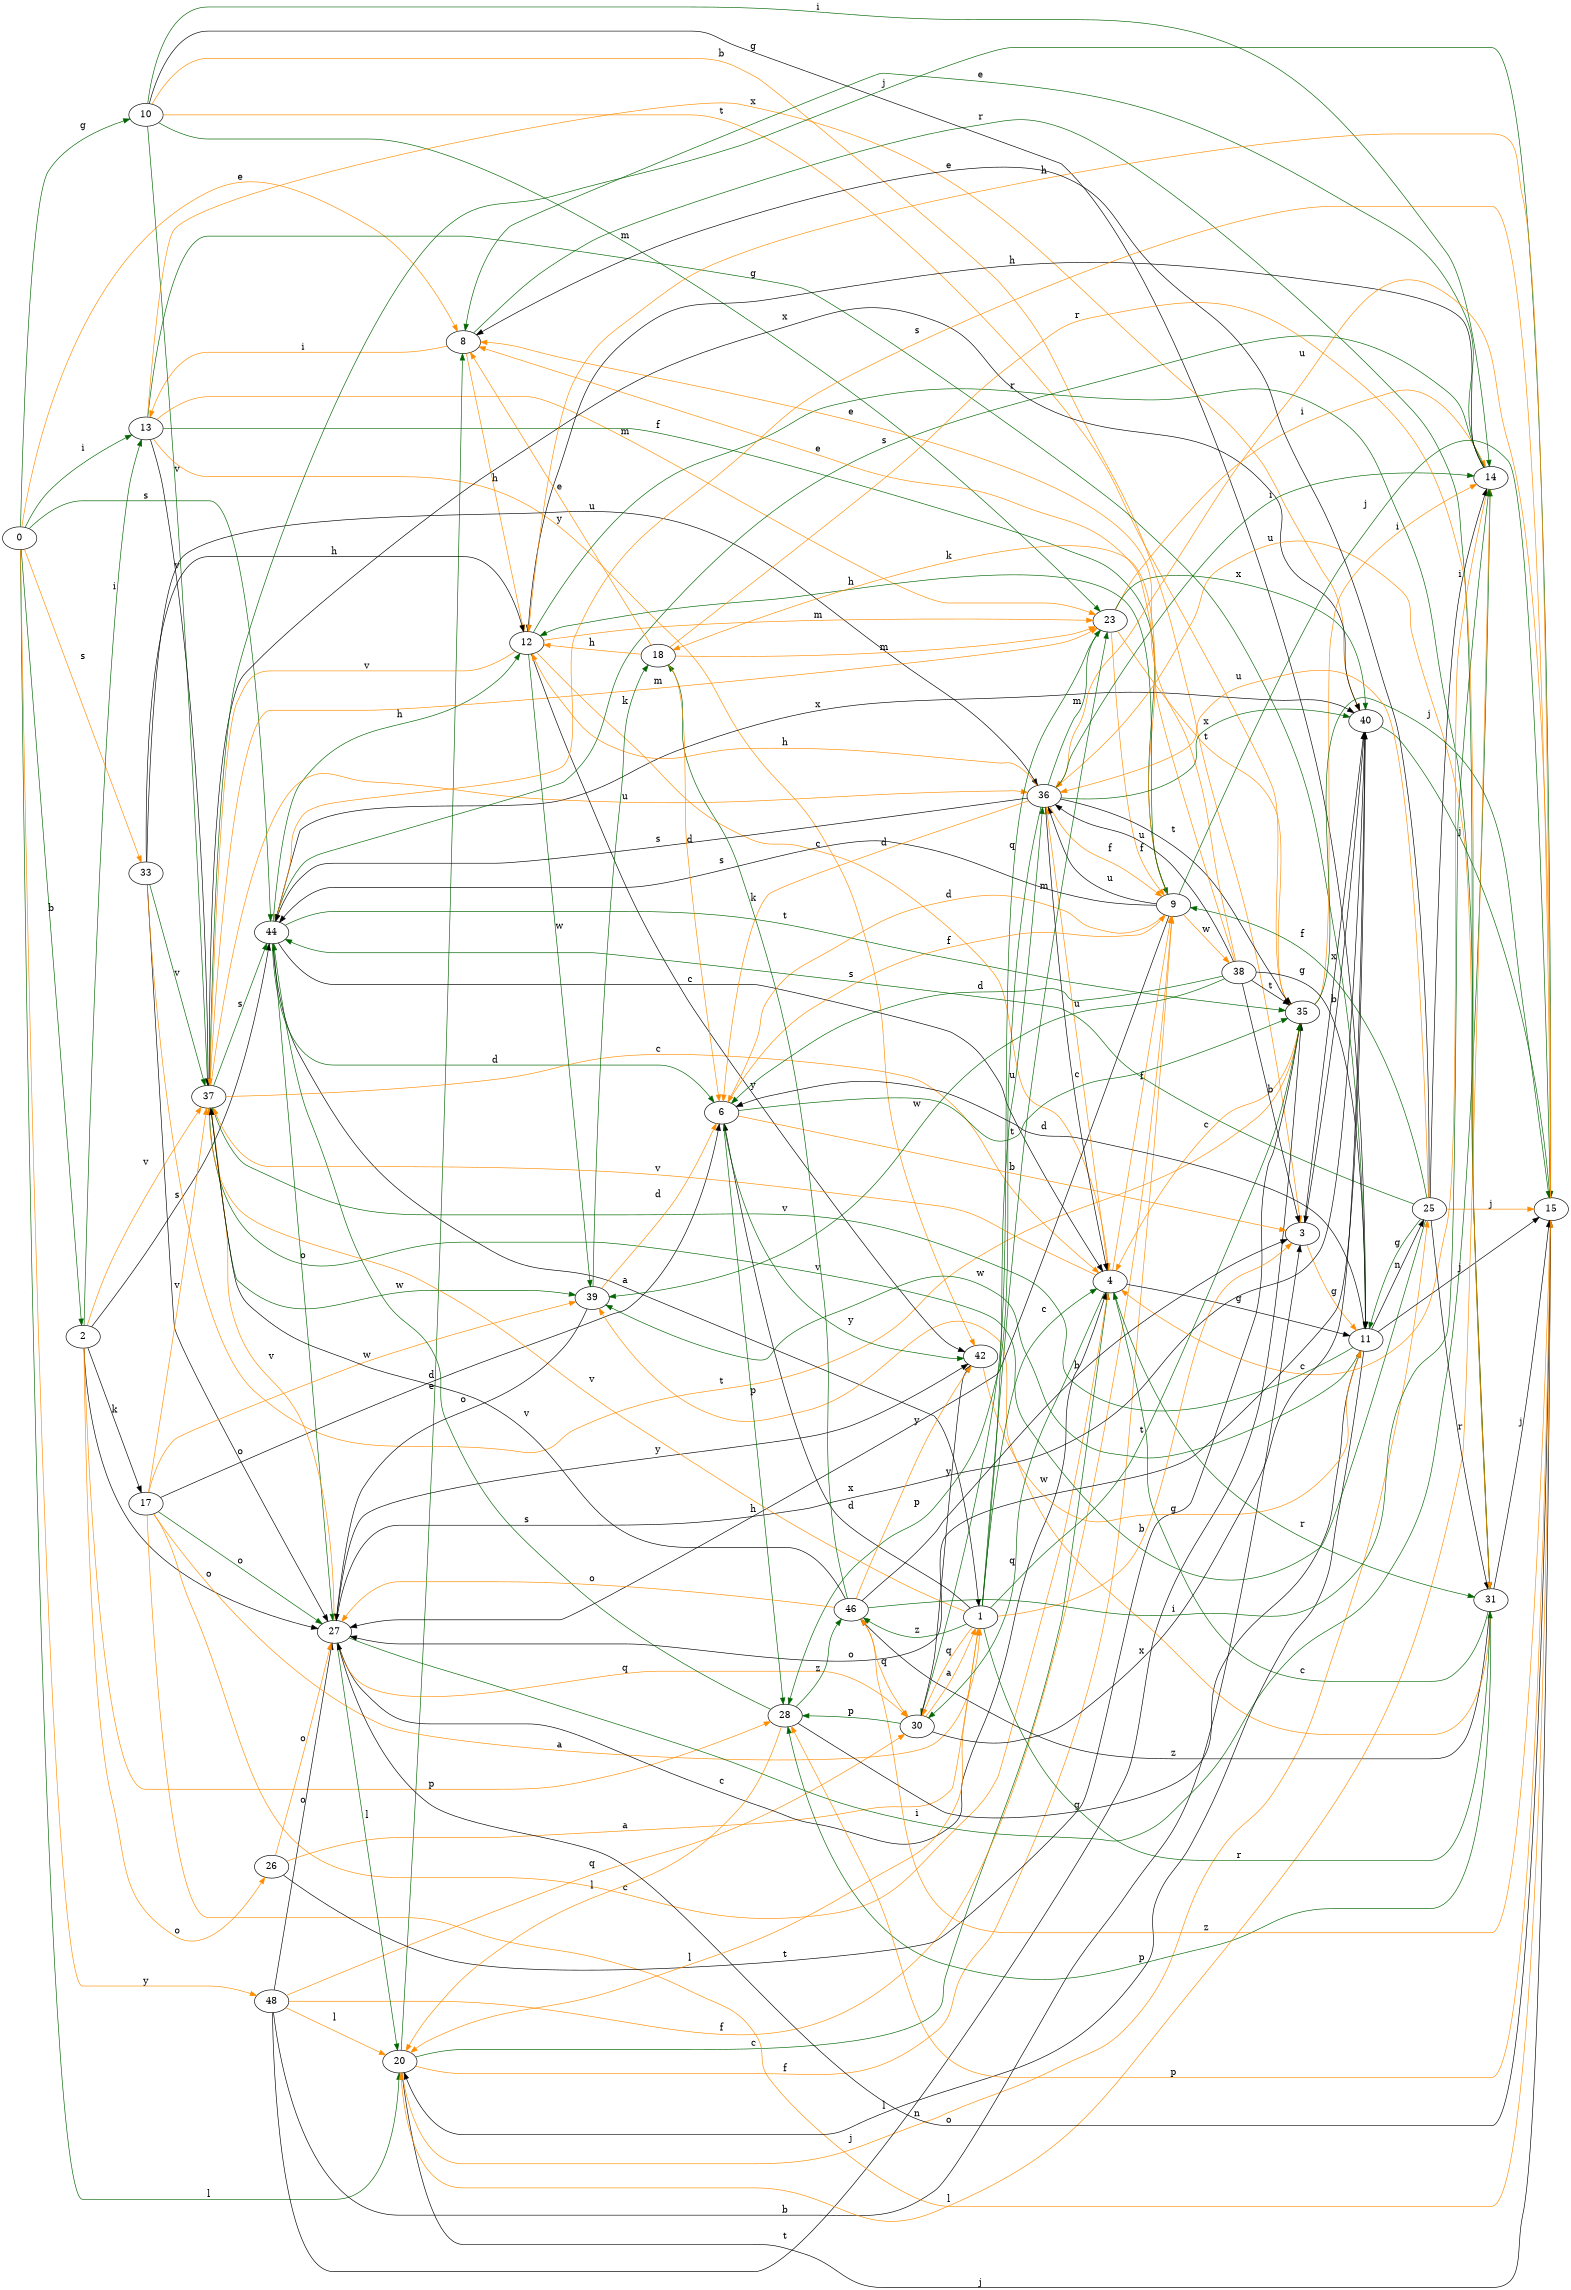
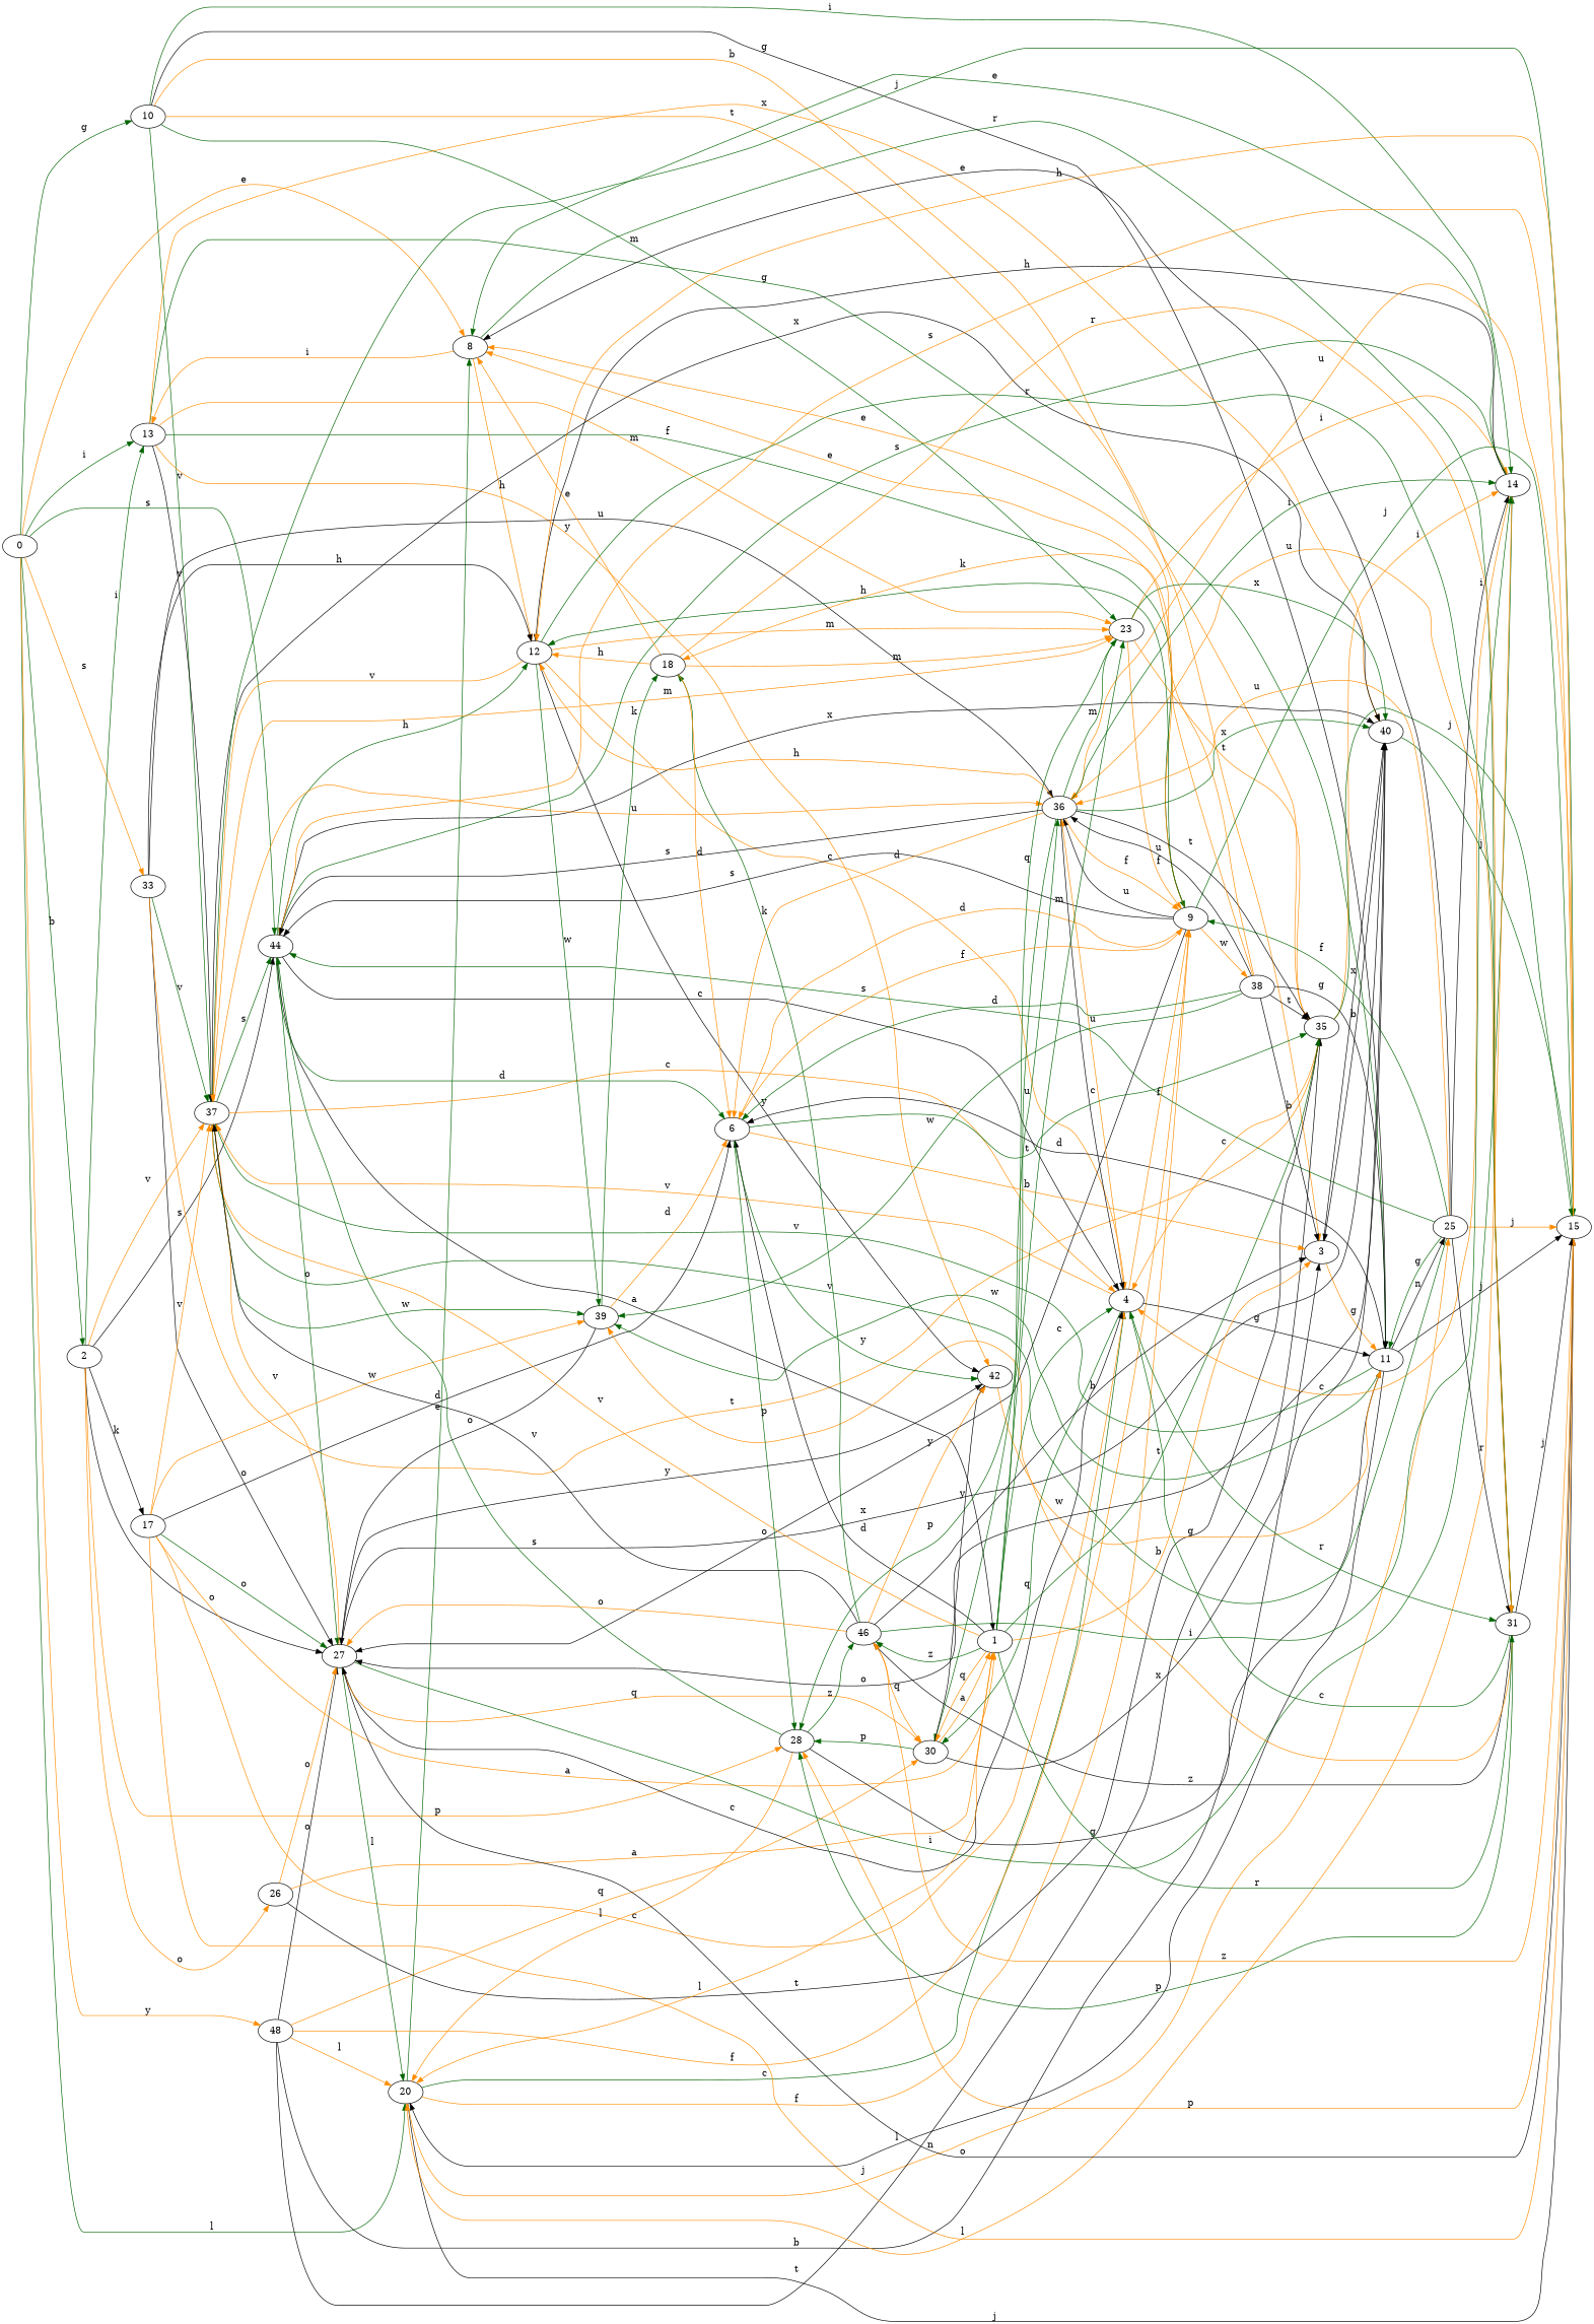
  strict digraph {
    rankdir=LR
    edge [color=darkorange]
    0
    2
    8
    10
    13
    20
    33
    n8 [label=44]
    n9 [label=48]
    37
    17
    26
    27
    28
    31
    12
    3
    23
    35
    11
    14
    40
    9
    42
    4
    15
    25
    36
    1
    6
    30
    46
    39
    18
    38
    0 -> 2 [color=darkgreen label=b]
    0 -> 8 [label=e]
    0 -> 10 [color=darkgreen label=g]
    0 -> 13 [color=darkgreen label=i]
    0 -> 20 [color=darkgreen label=l]
    0 -> 33 [label=s]
    0 -> n8 [color=darkgreen label=s]
    0 -> n9 [label=y]
    2 -> 13 [color=darkgreen label=i]
    2 -> n8 [color=black label=s]
    2 -> 37 [label=v]
    2 -> 17 [color=black label=k]
    2 -> 26 [label=o]
    2 -> 27 [color=black label=o]
    2 -> 28 [label=p]
    8 -> 13 [label=i]
    8 -> 31 [color=darkgreen label=r]
    8 -> 12 [label=h]
    10 -> 37 [color=darkgreen label=v]
    10 -> 3 [label=b]
    10 -> 23 [color=darkgreen label=m]
    10 -> 35 [label=t]
    10 -> 11 [color=black label=g]
    10 -> 14 [color=darkgreen label=i]
    13 -> 37 [color=black label=v]
    13 -> 23 [label=m]
    13 -> 11 [color=darkgreen label=g]
    13 -> 40 [label=x]
    13 -> 9 [color=darkgreen label=f]
    13 -> 42 [label=y]
    20 -> 8 [color=darkgreen label=e]
    20 -> 9 [label=f]
    20 -> 4 [color=darkgreen label=c]
    20 -> 15 [color=black label=j]
    20 -> 25 [label=n]
    33 -> 37 [color=darkgreen label=v]
    33 -> 27 [color=black label=o]
    33 -> 12 [color=black label=h]
    33 -> 35 [label=t]
    33 -> 36 [color=black label=u]
    n8 -> 27 [color=darkgreen label=o]
    n8 -> 12 [color=darkgreen label=h]
-   n8 -> 35 [color=darkgreen label=t]
    n8 -> 40 [color=black label=x]
    n8 -> 4 [color=black label=c]
    n8 -> 1 [color=black label=a]
    n8 -> 6 [color=darkgreen label=d]
    n9 -> 20 [label=l]
    n9 -> 27 [color=black label=o]
    n9 -> 3 [color=black label=b]
    n9 -> 35 [color=black label=t]
    n9 -> 9 [label=f]
    n9 -> 30 [label=q]
    37 -> n8 [color=darkgreen label=s]
    37 -> 23 [label=m]
    37 -> 40 [color=black label=x]
    37 -> 4 [label=c]
    37 -> 15 [color=darkgreen label=j]
    37 -> 36 [label=u]
    37 -> 39 [color=darkgreen label=w]
    17 -> 37 [label=v]
    17 -> 27 [color=darkgreen label=o]
    17 -> 4 [label=c]
    17 -> 15 [label=j]
    17 -> 1 [label=a]
    17 -> 6 [color=black label=d]
    17 -> 39 [label=w]
    26 -> 27 [label=o]
    26 -> 35 [color=black label=t]
    26 -> 1 [label=a]
    27 -> 20 [color=darkgreen label=l]
    27 -> 37 [label=v]
    27 -> 14 [color=darkgreen label=i]
    27 -> 40 [color=black label=x]
    27 -> 42 [color=black label=y]
    27 -> 4 [color=black label=c]
    27 -> 30 [label=q]
    28 -> 20 [label=l]
    28 -> n8 [color=darkgreen label=s]
    28 -> 11 [color=black label=g]
    28 -> 46 [color=darkgreen label=z]
    31 -> 28 [color=darkgreen label=p]
    31 -> 4 [color=darkgreen label=c]
    31 -> 15 [color=black label=j]
    31 -> 36 [label=u]
    31 -> 46 [color=black label=z]
    31 -> 39 [label=w]
    12 -> 37 [label=v]
    12 -> 31 [color=darkgreen label=r]
    12 -> 23 [label=m]
    12 -> 42 [color=black label=y]
    12 -> 4 [label=c]
    12 -> 39 [color=darkgreen label=w]
    3 -> 11 [label=g]
    3 -> 40 [color=black label=x]
    23 -> 35 [label=t]
    23 -> 14 [label=i]
    23 -> 40 [color=darkgreen label=x]
    23 -> 9 [label=f]
    23 -> 30 [color=darkgreen label=q]
    35 -> 14 [label=i]
    35 -> 4 [label=c]
    35 -> 15 [color=darkgreen label=j]
    11 -> 20 [color=black label=l]
    11 -> 37 [color=darkgreen label=v]
    11 -> 15 [color=black label=j]
    11 -> 25 [color=black label=n]
    11 -> 6 [color=black label=d]
    11 -> 39 [color=darkgreen label=w]
    14 -> 8 [color=darkgreen label=e]
    14 -> 20 [label=l]
    14 -> n8 [color=darkgreen label=s]
    14 -> 12 [color=black label=h]
    14 -> 4 [label=c]
    40 -> 27 [color=black label=o]
    40 -> 3 [color=black label=b]
    40 -> 15 [color=darkgreen label=j]
    9 -> 8 [label=e]
    9 -> n8 [color=black label=s]
-   9 -> 27 [color=black label=h]
+   9 -> 27 [color=black label=o]
    9 -> 12 [color=darkgreen label=h]
    9 -> 15 [color=darkgreen label=j]
    9 -> 36 [color=black label=u]
    9 -> 6 [label=d]
    9 -> 38 [label=w]
    42 -> 11 [label=g]
    4 -> 37 [label=v]
    4 -> 31 [color=darkgreen label=r]
    4 -> 11 [color=black label=g]
    4 -> 9 [label=f]
    4 -> 36 [label=u]
    4 -> 30 [color=darkgreen label=q]
    15 -> n8 [label=s]
    15 -> 27 [color=black label=o]
    15 -> 28 [label=p]
    15 -> 12 [label=h]
    15 -> 36 [label=u]
    15 -> 46 [label=z]
    25 -> 8 [color=black label=e]
    25 -> n8 [color=darkgreen label=s]
    25 -> 37 [color=darkgreen label=v]
    25 -> 31 [color=black label=r]
    25 -> 11 [color=darkgreen label=g]
    25 -> 14 [color=black label=i]
    25 -> 9 [color=darkgreen label=f]
    25 -> 15 [label=j]
    25 -> 36 [label=u]
    36 -> n8 [color=black label=s]
    36 -> 28 [color=darkgreen label=p]
    36 -> 12 [label=h]
    36 -> 23 [color=darkgreen label=m]
    36 -> 35 [color=black label=t]
    36 -> 14 [color=darkgreen label=i]
    36 -> 40 [color=darkgreen label=x]
    36 -> 9 [label=f]
    36 -> 4 [color=black label=c]
    36 -> 6 [label=d]
    1 -> 20 [label=l]
    1 -> 37 [label=v]
    1 -> 31 [color=darkgreen label=r]
    1 -> 3 [label=b]
    1 -> 23 [color=darkgreen label=m]
    1 -> 35 [color=darkgreen label=t]
    1 -> 4 [color=darkgreen label=c]
    1 -> 36 [color=darkgreen label=u]
    1 -> 6 [color=black label=d]
    1 -> 30 [label=q]
    1 -> 46 [color=darkgreen label=z]
    6 -> 28 [color=darkgreen label=p]
    6 -> 3 [label=b]
    6 -> 35 [color=darkgreen label=t]
    6 -> 9 [label=f]
    6 -> 42 [color=darkgreen label=y]
    30 -> 28 [color=darkgreen label=p]
    30 -> 40 [color=black label=x]
    30 -> 42 [color=black label=y]
    30 -> 1 [label=a]
    46 -> 37 [color=black label=v]
    46 -> 27 [label=o]
    46 -> 3 [color=black label=b]
    46 -> 14 [color=darkgreen label=i]
    46 -> 42 [label=y]
    46 -> 30 [label=q]
    46 -> 18 [color=darkgreen label=k]
    39 -> 27 [color=black label=o]
    39 -> 6 [label=d]
    39 -> 18 [color=darkgreen label=k]
    18 -> 8 [label=e]
    18 -> 31 [label=r]
    18 -> 12 [label=h]
    18 -> 23 [label=m]
    18 -> 6 [label=d]
    38 -> 8 [label=e]
    38 -> 3 [color=black label=b]
    38 -> 35 [color=black label=t]
    38 -> 11 [color=black label=g]
    38 -> 36 [color=black label=u]
    38 -> 6 [color=darkgreen label=d]
    38 -> 39 [color=darkgreen label=w]
    38 -> 18 [label=k]
  }
